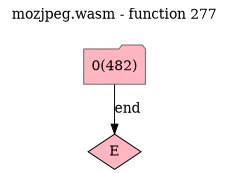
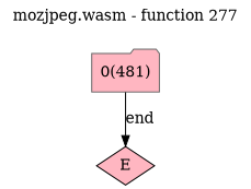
  digraph {
    label="mozjpeg.wasm - function 277"
    labelfontcolor=black
    labelfontname=Helvetica
    labelfontsize=16
    labelloc=t
    node [style=filled fillcolor=lightpink]
    E [shape=diamond color=black]
-   n2 [fontcolor=black label="0(482)" shape=folder color=gray40]
+   n2 [fontcolor=black label="0(481)" shape=folder color=gray40]
    n2 -> E [label=end]
  }
